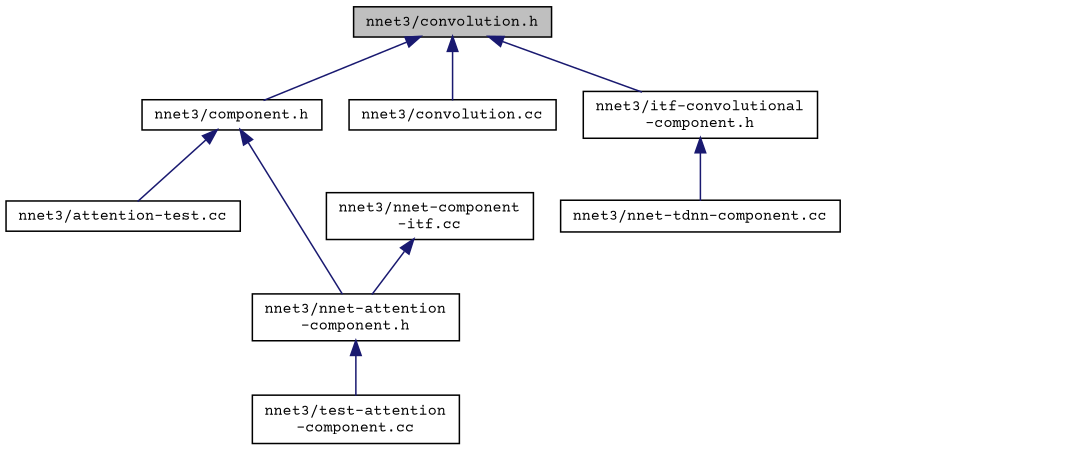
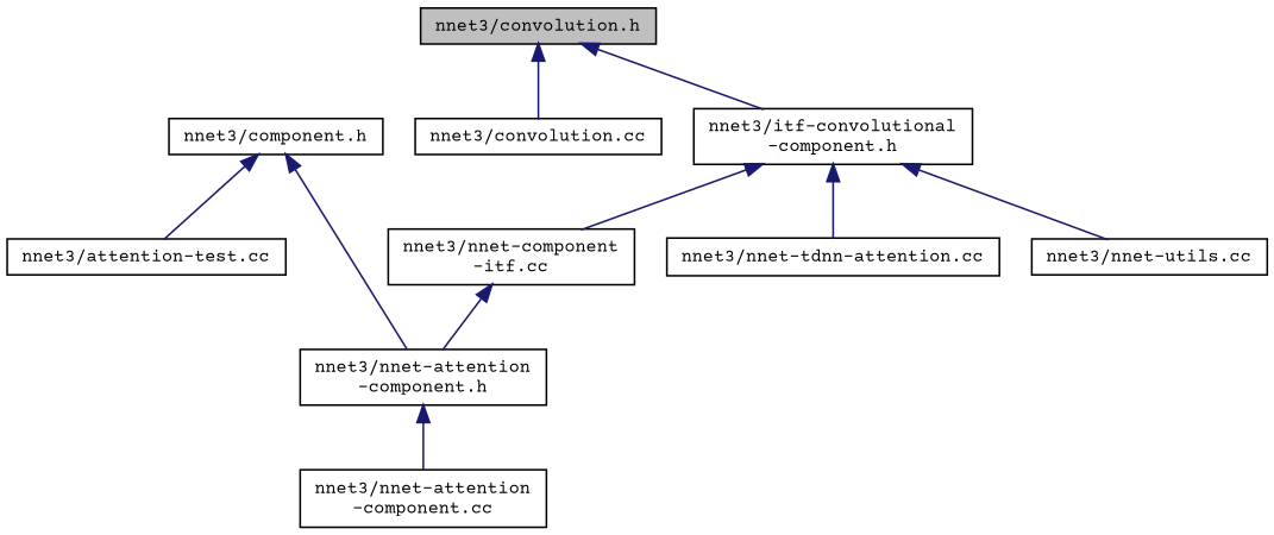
  digraph {
    fontname="Courier Prime"
    node [color=black fillcolor=white fontname="Courier Prime" fontsize=10 shape=record style=filled]
    edge [color=midnightblue dir=back fontname="Courier Prime" fontsize=10 labelfontname=Helvetica labelfontsize=10 style=solid]
    n1 [fillcolor=grey75 fontcolor=black height=0.2 label="nnet3/convolution.h" width=0.4]
    n2 [height=0.2 label="nnet3/component.h" width=0.4]
    n3 [height=0.2 label="nnet3/convolution.cc" width=0.4]
    n4 [height=0.2 label="nnet3/itf-convolutional\l-component.h" width=0.4]
    n5 [height=0.2 label="nnet3/attention-test.cc" width=0.4]
    n6 [height=0.2 label="nnet3/nnet-attention\l-component.h" width=0.4]
    n7 [height=0.2 label="nnet3/nnet-component\l-itf.cc" width=0.4]
-   n8 [height=0.2 label="nnet3/nnet-tdnn-component.cc" width=0.4]
-   n10 [height=0.2 label="nnet3/test-attention\l-component.cc" width=0.4]
-   n1 -> n2
+   n8 [height=0.2 label="nnet3/nnet-tdnn-attention.cc" width=0.4]
+   n9 [height=0.2 label="nnet3/nnet-utils.cc" width=0.4]
+   n10 [height=0.2 label="nnet3/nnet-attention\l-component.cc" width=0.4]
    n1 -> n3
    n1 -> n4
    n2 -> n5
    n2 -> n6
+   n4 -> n7
    n4 -> n8
+   n4 -> n9
    n6 -> n10
    n7 -> n6
  }
